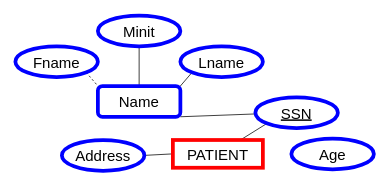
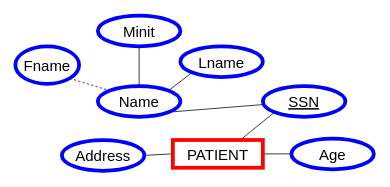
  <mxCell id="0" />
  <mxCell id="1" parent="0" />
  <mxCell id="2" value="" style="endArrow=none;html=1;rounded=0;entryX=0;entryY=0;entryDx=0;entryDy=0;exitX=1;exitY=1;exitDx=0;exitDy=0;dashed=1;" parent="1" source="16" target="11" edge="1"><mxGeometry width="50" height="50" relative="1" as="geometry"><mxPoint x="69" y="175" as="sourcePoint" /><mxPoint x="119" y="125" as="targetPoint" /></mxGeometry></mxCell>
  <mxCell id="3" value="" style="endArrow=none;html=1;rounded=0;entryX=0.5;entryY=0;entryDx=0;entryDy=0;exitX=0.5;exitY=1;exitDx=0;exitDy=0;" parent="1" source="15" target="11" edge="1"><mxGeometry width="50" height="50" relative="1" as="geometry"><mxPoint x="124" y="106" as="sourcePoint" /><mxPoint x="156" y="130" as="targetPoint" /></mxGeometry></mxCell>
  <mxCell id="4" value="" style="endArrow=none;html=1;rounded=0;entryX=0;entryY=1;entryDx=0;entryDy=0;exitX=1;exitY=0;exitDx=0;exitDy=0;" parent="1" source="11" target="14" edge="1"><mxGeometry width="50" height="50" relative="1" as="geometry"><mxPoint x="234" y="116" as="sourcePoint" /><mxPoint x="266" y="140" as="targetPoint" /></mxGeometry></mxCell>
  <mxCell id="5" value="" style="endArrow=none;html=1;rounded=0;entryX=0;entryY=0.5;entryDx=0;entryDy=0;exitX=1;exitY=0.5;exitDx=0;exitDy=0;" parent="1" source="13" target="9" edge="1"><mxGeometry width="50" height="50" relative="1" as="geometry"><mxPoint x="234" y="130" as="sourcePoint" /><mxPoint x="266" y="106" as="targetPoint" /></mxGeometry></mxCell>
  <mxCell id="6" value="" style="endArrow=none;html=1;rounded=0;exitX=1;exitY=1;exitDx=0;exitDy=0;" parent="1" source="11" target="10" edge="1"><mxGeometry width="50" height="50" relative="1" as="geometry"><mxPoint x="202" y="217" as="sourcePoint" /><mxPoint x="240" y="215" as="targetPoint" /></mxGeometry></mxCell>
  <mxCell id="7" value="" style="endArrow=none;html=1;rounded=0;entryX=0.75;entryY=0;entryDx=0;entryDy=0;exitX=0;exitY=1;exitDx=0;exitDy=0;" parent="1" source="10" target="9" edge="1"><mxGeometry width="50" height="50" relative="1" as="geometry"><mxPoint x="234" y="159" as="sourcePoint" /><mxPoint x="270" y="196" as="targetPoint" /></mxGeometry></mxCell>
+ <mxCell id="8" value="" style="endArrow=none;html=1;rounded=0;entryX=1;entryY=0.5;entryDx=0;entryDy=0;exitX=0;exitY=0.5;exitDx=0;exitDy=0;" parent="1" source="12" target="9" edge="1"><mxGeometry width="50" height="50" relative="1" as="geometry"><mxPoint x="376" y="159" as="sourcePoint" /><mxPoint x="330" y="196" as="targetPoint" /></mxGeometry></mxCell>
  <mxCell id="9" value="PATIENT" style="rounded=0;whiteSpace=wrap;html=1;strokeColor=#FF0000;strokeWidth=5;shadow=0;fontSize=20" parent="1" vertex="1"><mxGeometry x="230" y="186" width="120" height="37" as="geometry" /></mxCell>
- <mxCell id="10" value="&lt;u&gt;SSN&lt;/u&gt;" style="ellipse;whiteSpace=wrap;html=1;strokeColor=#0000FF;strokeWidth=5;fontSize=20" parent="1" vertex="1"><mxGeometry x="340" y="129" width="110" height="41" as="geometry" /></mxCell>
- <mxCell id="11" value="Name" style="whiteSpace=wrap;html=1;strokeColor=#0000FF;strokeWidth=5;fontSize=20;rounded=1;" parent="1" vertex="1"><mxGeometry x="130" y="114" width="110" height="41" as="geometry" /></mxCell>
+ <mxCell id="10" value="&lt;u&gt;SSN&lt;/u&gt;" style="ellipse;whiteSpace=wrap;html=1;strokeColor=#0000FF;strokeWidth=5;fontSize=20" parent="1" vertex="1"><mxGeometry x="350" y="114" width="110" height="41" as="geometry" /></mxCell>
+ <mxCell id="11" value="Name" style="ellipse;whiteSpace=wrap;html=1;strokeColor=#0000FF;strokeWidth=5;fontSize=20" parent="1" vertex="1"><mxGeometry x="130" y="114" width="110" height="41" as="geometry" /></mxCell>
  <mxCell id="12" value="Age" style="ellipse;whiteSpace=wrap;html=1;strokeColor=#0000FF;strokeWidth=5;fontSize=20" parent="1" vertex="1"><mxGeometry x="388" y="184" width="110" height="41" as="geometry" /></mxCell>
  <mxCell id="13" value="Address" style="ellipse;whiteSpace=wrap;html=1;strokeColor=#0000FF;strokeWidth=5;fontSize=20" parent="1" vertex="1"><mxGeometry x="82" y="186" width="110" height="41" as="geometry" /></mxCell>
  <mxCell id="14" value="Lname" style="ellipse;whiteSpace=wrap;html=1;strokeColor=#0000FF;strokeWidth=5;fontSize=20" parent="1" vertex="1"><mxGeometry x="240" y="61" width="110" height="41" as="geometry" /></mxCell>
  <mxCell id="15" value="Minit" style="ellipse;whiteSpace=wrap;html=1;strokeColor=#0000FF;strokeWidth=5;fontSize=20" parent="1" vertex="1"><mxGeometry x="130" y="20" width="110" height="41" as="geometry" /></mxCell>
- <mxCell id="16" value="Fname" style="ellipse;whiteSpace=wrap;html=1;strokeColor=#0000FF;strokeWidth=5;fontSize=20" parent="1" vertex="1"><mxGeometry x="20" y="61" width="110" height="41" as="geometry" /></mxCell>
+ <mxCell id="16" value="Fname" style="ellipse;whiteSpace=wrap;html=1;strokeColor=#0000FF;strokeWidth=5;fontSize=20" parent="1" vertex="1"><mxGeometry x="20" y="61" width="85" height="50" as="geometry" /></mxCell>
